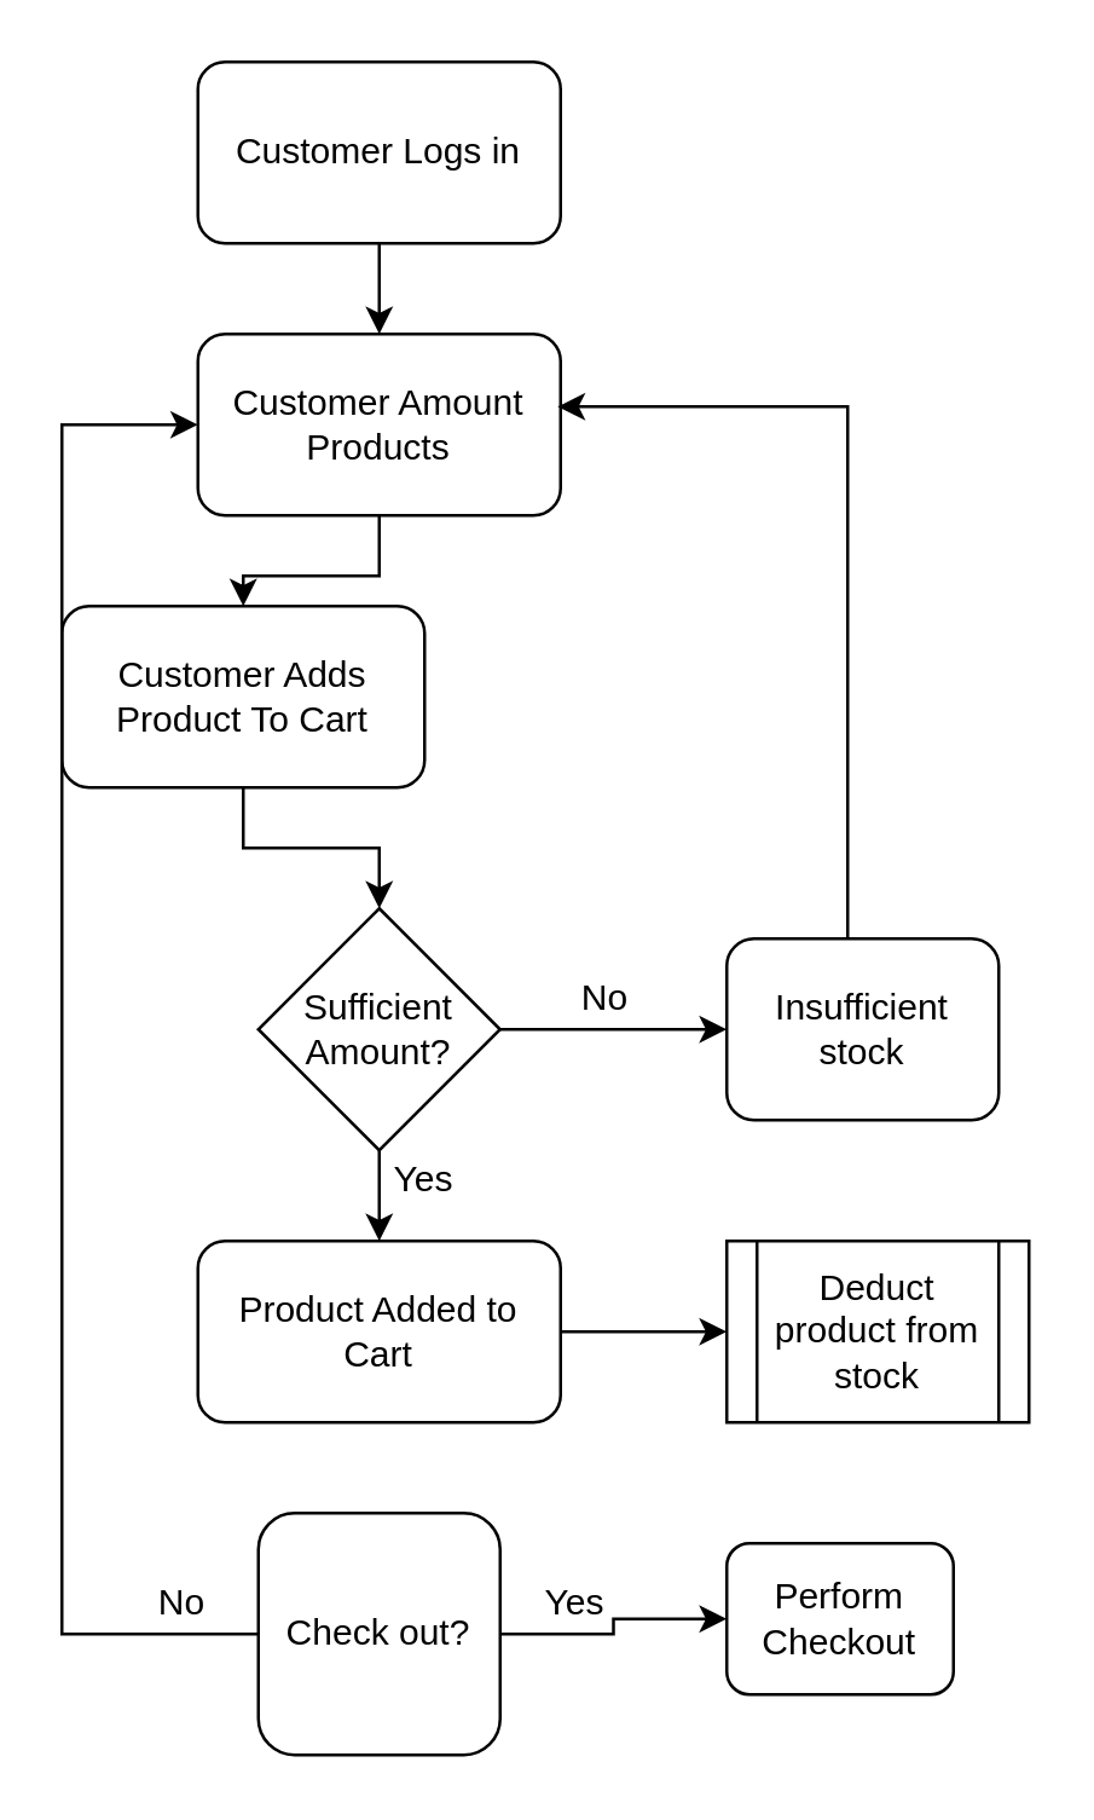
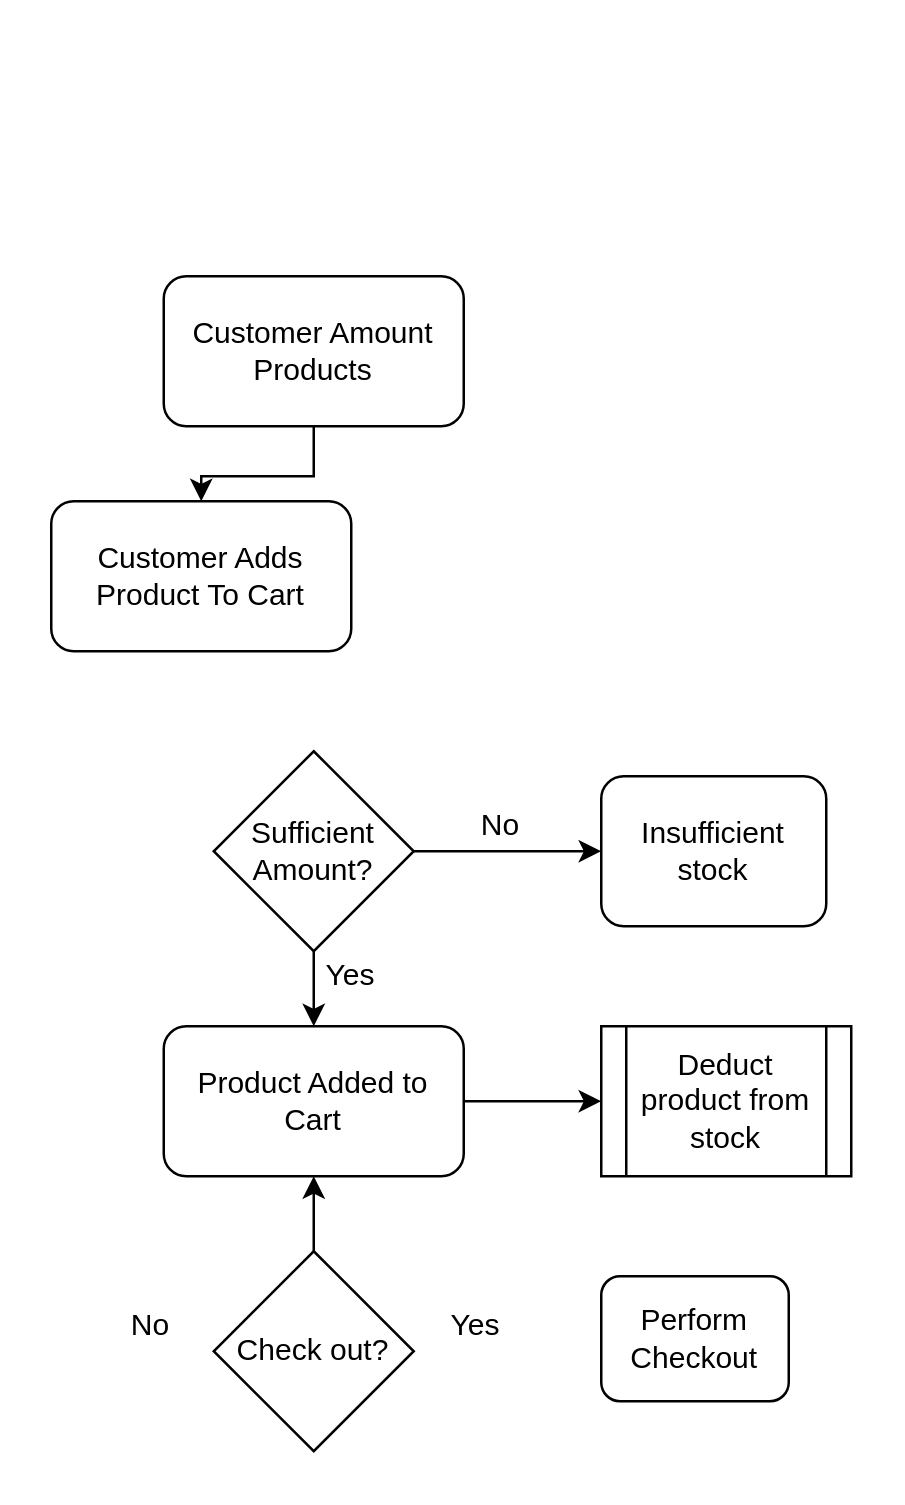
  <mxCell id="0" />
  <mxCell id="1" parent="0" />
- <mxCell id="2" style="edgeStyle=orthogonalEdgeStyle;rounded=0;orthogonalLoop=1;jettySize=auto;html=1;entryX=0.5;entryY=0;entryDx=0;entryDy=0;" parent="1" source="3" target="5" edge="1"><mxGeometry relative="1" as="geometry" /></mxCell>
- <mxCell id="3" value="Customer Logs in" style="rounded=1;whiteSpace=wrap;html=1;" parent="1" vertex="1"><mxGeometry x="65" y="20" width="120" height="60" as="geometry" /></mxCell>
  <mxCell id="4" style="edgeStyle=orthogonalEdgeStyle;rounded=0;orthogonalLoop=1;jettySize=auto;html=1;" parent="1" source="5" target="7" edge="1"><mxGeometry relative="1" as="geometry" /></mxCell>
  <mxCell id="5" value="Customer Amount Products" style="rounded=1;whiteSpace=wrap;html=1;" parent="1" vertex="1"><mxGeometry x="65" y="110" width="120" height="60" as="geometry" /></mxCell>
- <mxCell id="6" style="edgeStyle=orthogonalEdgeStyle;rounded=0;orthogonalLoop=1;jettySize=auto;html=1;entryX=0.5;entryY=0;entryDx=0;entryDy=0;" parent="1" source="7" target="10" edge="1"><mxGeometry relative="1" as="geometry" /></mxCell>
  <mxCell id="7" value="Customer Adds Product To Cart" style="rounded=1;whiteSpace=wrap;html=1;" parent="1" vertex="1"><mxGeometry x="20" y="200" width="120" height="60" as="geometry" /></mxCell>
  <mxCell id="8" style="edgeStyle=orthogonalEdgeStyle;rounded=0;orthogonalLoop=1;jettySize=auto;html=1;" parent="1" source="10" target="11" edge="1"><mxGeometry relative="1" as="geometry"><mxPoint x="220" y="340" as="targetPoint" /></mxGeometry></mxCell>
  <mxCell id="9" style="edgeStyle=orthogonalEdgeStyle;rounded=0;orthogonalLoop=1;jettySize=auto;html=1;entryX=0.5;entryY=0;entryDx=0;entryDy=0;" parent="1" source="10" edge="1"><mxGeometry relative="1" as="geometry"><mxPoint x="125" y="410" as="targetPoint" /></mxGeometry></mxCell>
  <mxCell id="10" value="Sufficient Amount?" style="rhombus;whiteSpace=wrap;html=1;" parent="1" vertex="1"><mxGeometry x="85" y="300" width="80" height="80" as="geometry" /></mxCell>
  <mxCell id="11" value="Insufficient stock" style="rounded=1;whiteSpace=wrap;html=1;" parent="1" vertex="1"><mxGeometry x="240" y="310" width="90" height="60" as="geometry" /></mxCell>
- <mxCell id="12" style="edgeStyle=orthogonalEdgeStyle;rounded=0;orthogonalLoop=1;jettySize=auto;html=1;entryX=0.992;entryY=0.4;entryDx=0;entryDy=0;entryPerimeter=0;" parent="1" source="11" target="5" edge="1"><mxGeometry relative="1" as="geometry"><Array as="points"><mxPoint x="280" y="134" /></Array></mxGeometry></mxCell>
  <mxCell id="13" style="edgeStyle=orthogonalEdgeStyle;rounded=0;orthogonalLoop=1;jettySize=auto;html=1;" parent="1" source="14" edge="1"><mxGeometry relative="1" as="geometry"><mxPoint x="240" y="440" as="targetPoint" /></mxGeometry></mxCell>
  <mxCell id="14" value="Product Added to Cart" style="rounded=1;whiteSpace=wrap;html=1;" parent="1" vertex="1"><mxGeometry x="65" y="410" width="120" height="60" as="geometry" /></mxCell>
- <mxCell id="15" style="edgeStyle=orthogonalEdgeStyle;rounded=0;orthogonalLoop=1;jettySize=auto;html=1;entryX=0;entryY=0.5;entryDx=0;entryDy=0;" parent="1" source="17" target="5" edge="1"><mxGeometry relative="1" as="geometry"><Array as="points"><mxPoint x="20" y="540" /><mxPoint x="20" y="140" /></Array></mxGeometry></mxCell>
- <mxCell id="16" style="edgeStyle=orthogonalEdgeStyle;rounded=0;orthogonalLoop=1;jettySize=auto;html=1;entryX=0;entryY=0.5;entryDx=0;entryDy=0;" parent="1" source="17" target="22" edge="1"><mxGeometry relative="1" as="geometry" /></mxCell>
- <mxCell id="17" value="Check out?" style="whiteSpace=wrap;html=1;rounded=1;" parent="1" vertex="1"><mxGeometry x="85" y="500" width="80" height="80" as="geometry" /></mxCell>
+ <mxCell id="16" style="edgeStyle=orthogonalEdgeStyle;rounded=0;orthogonalLoop=1;jettySize=auto;html=1;" parent="1" source="17" target="14" edge="1"><mxGeometry relative="1" as="geometry" /></mxCell>
+ <mxCell id="17" value="Check out?" style="rhombus;whiteSpace=wrap;html=1;" parent="1" vertex="1"><mxGeometry x="85" y="500" width="80" height="80" as="geometry" /></mxCell>
  <mxCell id="18" value="No" style="text;html=1;align=center;verticalAlign=middle;whiteSpace=wrap;rounded=0;" parent="1" vertex="1"><mxGeometry x="180" y="320" width="40" height="20" as="geometry" /></mxCell>
  <mxCell id="19" value="Yes" style="text;html=1;align=center;verticalAlign=middle;whiteSpace=wrap;rounded=0;" parent="1" vertex="1"><mxGeometry x="120" y="380" width="40" height="20" as="geometry" /></mxCell>
  <mxCell id="20" value="Yes" style="text;html=1;align=center;verticalAlign=middle;whiteSpace=wrap;rounded=0;" parent="1" vertex="1"><mxGeometry x="170" y="520" width="40" height="20" as="geometry" /></mxCell>
  <mxCell id="21" value="No" style="text;html=1;align=center;verticalAlign=middle;whiteSpace=wrap;rounded=0;" parent="1" vertex="1"><mxGeometry x="40" y="520" width="40" height="20" as="geometry" /></mxCell>
  <mxCell id="22" value="Perform Checkout" style="rounded=1;whiteSpace=wrap;html=1;" parent="1" vertex="1"><mxGeometry x="240" y="510" width="75" height="50" as="geometry" /></mxCell>
  <mxCell id="23" value="Deduct product from stock" style="shape=process;whiteSpace=wrap;html=1;backgroundOutline=1;" parent="1" vertex="1"><mxGeometry x="240" y="410" width="100" height="60" as="geometry" /></mxCell>
